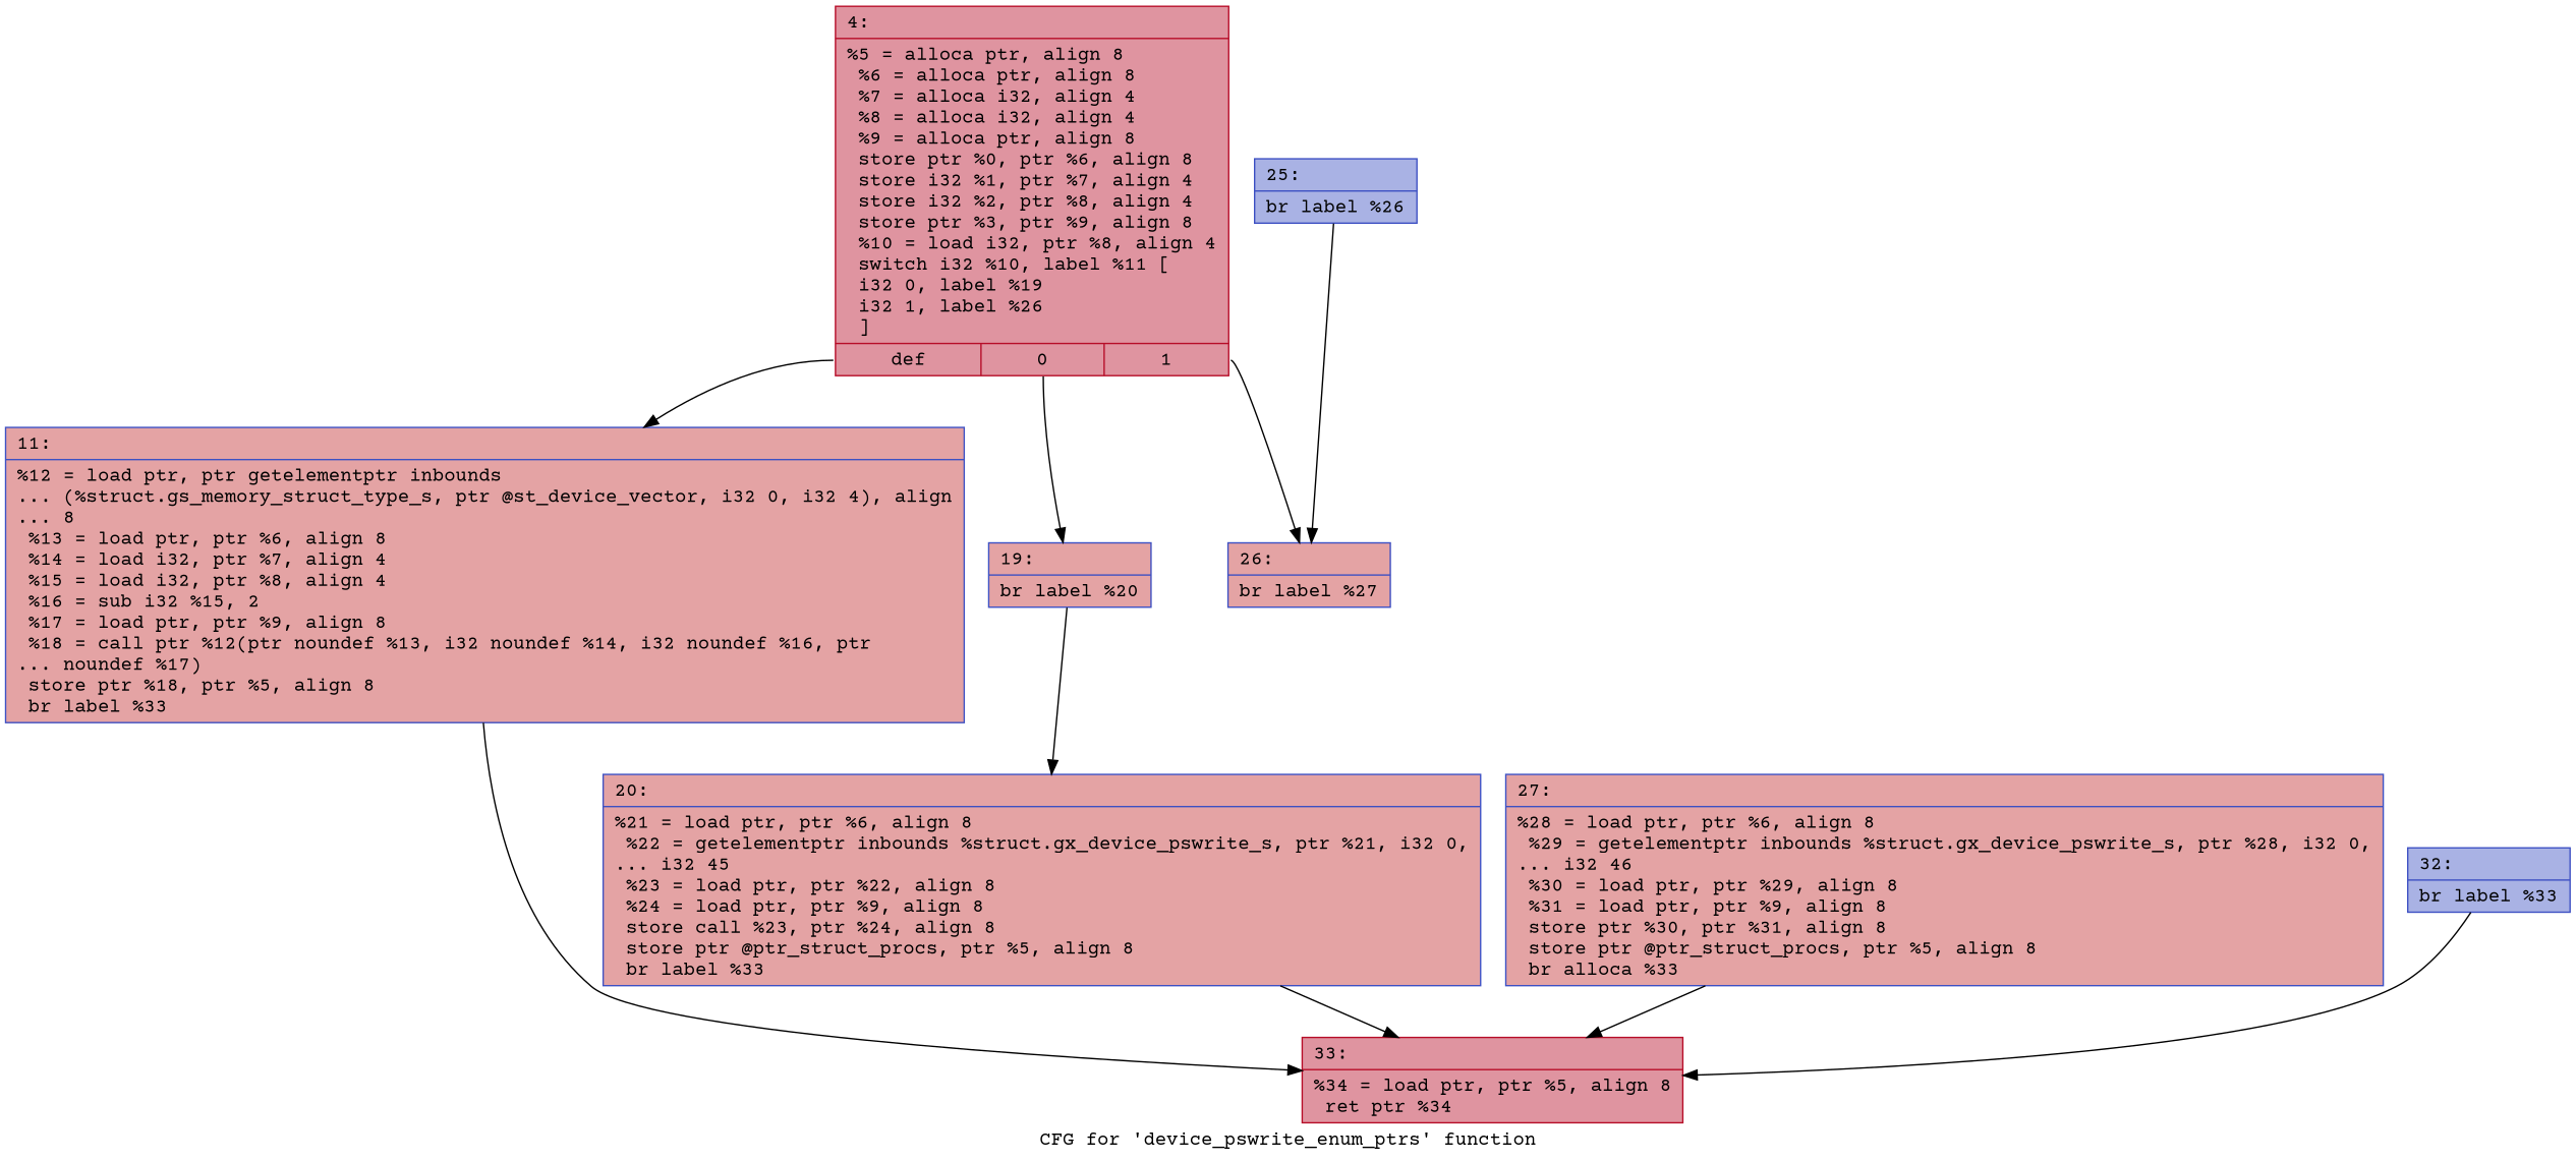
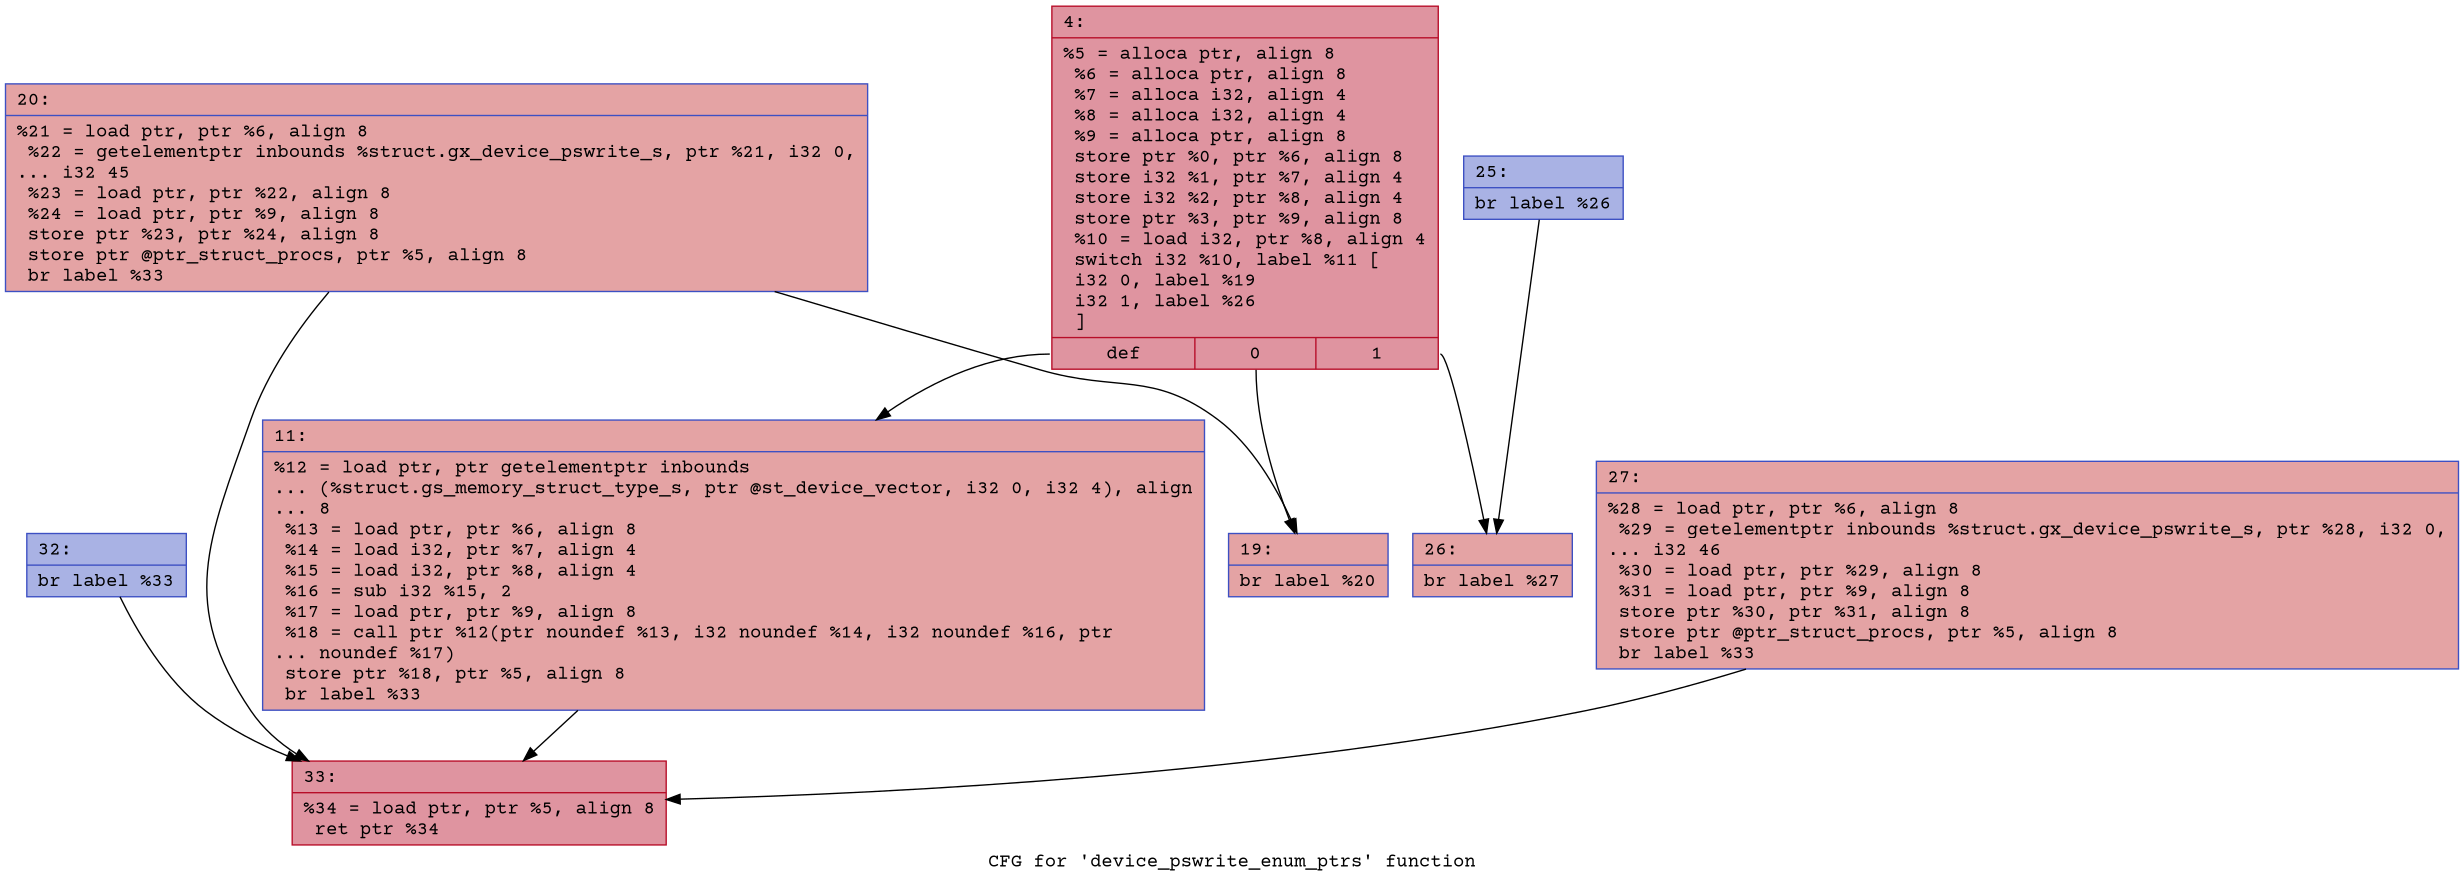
  digraph {
    fontname="Courier Prime"
    label="CFG for 'device_pswrite_enum_ptrs' function"
    node [color="#3d50c3ff" fillcolor="#c32e3170" fontname="Courier Prime" shape=record style=filled]
    edge [fontname="Courier Prime"]
    n1 [color="#b70d28ff" fillcolor="#b70d2870" label="{4:\l|  %5 = alloca ptr, align 8\l  %6 = alloca ptr, align 8\l  %7 = alloca i32, align 4\l  %8 = alloca i32, align 4\l  %9 = alloca ptr, align 8\l  store ptr %0, ptr %6, align 8\l  store i32 %1, ptr %7, align 4\l  store i32 %2, ptr %8, align 4\l  store ptr %3, ptr %9, align 8\l  %10 = load i32, ptr %8, align 4\l  switch i32 %10, label %11 [\l    i32 0, label %19\l    i32 1, label %26\l  ]\l|{<s0>def|<s1>0|<s2>1}}"]
    n2 [label="{11:\l|  %12 = load ptr, ptr getelementptr inbounds\l... (%struct.gs_memory_struct_type_s, ptr @st_device_vector, i32 0, i32 4), align\l... 8\l  %13 = load ptr, ptr %6, align 8\l  %14 = load i32, ptr %7, align 4\l  %15 = load i32, ptr %8, align 4\l  %16 = sub i32 %15, 2\l  %17 = load ptr, ptr %9, align 8\l  %18 = call ptr %12(ptr noundef %13, i32 noundef %14, i32 noundef %16, ptr\l... noundef %17)\l  store ptr %18, ptr %5, align 8\l  br label %33\l}"]
    n3 [label="{19:\l|  br label %20\l}"]
    n4 [label="{26:\l|  br label %27\l}"]
    n5 [color="#b70d28ff" fillcolor="#b70d2870" label="{33:\l|  %34 = load ptr, ptr %5, align 8\l  ret ptr %34\l}"]
-   n6 [label="{20:\l|  %21 = load ptr, ptr %6, align 8\l  %22 = getelementptr inbounds %struct.gx_device_pswrite_s, ptr %21, i32 0,\l... i32 45\l  %23 = load ptr, ptr %22, align 8\l  %24 = load ptr, ptr %9, align 8\l  store call %23, ptr %24, align 8\l  store ptr @ptr_struct_procs, ptr %5, align 8\l  br label %33\l}"]
-   n7 [label="{27:\l|  %28 = load ptr, ptr %6, align 8\l  %29 = getelementptr inbounds %struct.gx_device_pswrite_s, ptr %28, i32 0,\l... i32 46\l  %30 = load ptr, ptr %29, align 8\l  %31 = load ptr, ptr %9, align 8\l  store ptr %30, ptr %31, align 8\l  store ptr @ptr_struct_procs, ptr %5, align 8\l  br alloca %33\l}"]
+   n6 [label="{20:\l|  %21 = load ptr, ptr %6, align 8\l  %22 = getelementptr inbounds %struct.gx_device_pswrite_s, ptr %21, i32 0,\l... i32 45\l  %23 = load ptr, ptr %22, align 8\l  %24 = load ptr, ptr %9, align 8\l  store ptr %23, ptr %24, align 8\l  store ptr @ptr_struct_procs, ptr %5, align 8\l  br label %33\l}"]
+   n7 [label="{27:\l|  %28 = load ptr, ptr %6, align 8\l  %29 = getelementptr inbounds %struct.gx_device_pswrite_s, ptr %28, i32 0,\l... i32 46\l  %30 = load ptr, ptr %29, align 8\l  %31 = load ptr, ptr %9, align 8\l  store ptr %30, ptr %31, align 8\l  store ptr @ptr_struct_procs, ptr %5, align 8\l  br label %33\l}"]
    n8 [fillcolor="#3d50c370" label="{25:\l|  br label %26\l}"]
    n9 [fillcolor="#3d50c370" label="{32:\l|  br label %33\l}"]
    n1 -> n2 [tailport=s0]
    n1 -> n3 [tailport=s1]
    n1 -> n4 [tailport=s2]
    n2 -> n5
-   n3 -> n6
+   n6 -> n3
    n6 -> n5
    n7 -> n5
    n8 -> n4
    n9 -> n5
  }
